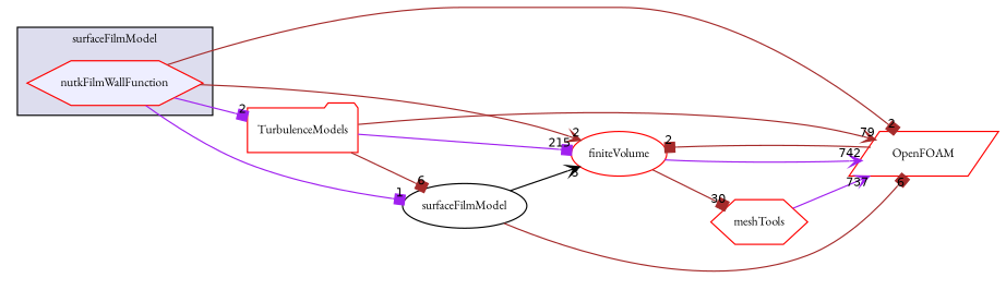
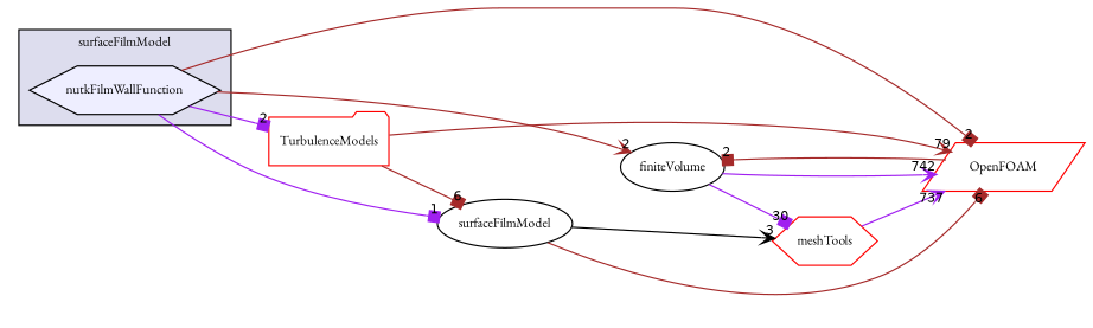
  digraph {
    compound=true
    fontname="EB Garamond"
    rankdir=LR
    node [fontname="EB Garamond" fontsize=10 shape=hexagon color=red]
    edge [arrowhead=box color=brown fontname="EB Garamond" headlabel=2 labeldistance=1.5 labelfontname=Helvetica labelfontsize=10]
-   n1 [fillcolor="#eeeeff" label=nutkFilmWallFunction pencolor=black style=filled]
-   n2 [label=finiteVolume shape=ellipse]
+   n1 [fillcolor="#eeeeff" label=nutkFilmWallFunction pencolor=black style=filled color=""]
+   n2 [color=black label=finiteVolume shape=ellipse]
    n3 [label=TurbulenceModels shape=folder]
    n4 [label=surfaceFilmModel shape=ellipse color=""]
    n5 [label=OpenFOAM shape=parallelogram]
    n6 [label=meshTools]
    subgraph cluster_1 {
      bgcolor="#ddddee"
      fontsize=10
      label=surfaceFilmModel
      pencolor=black
      n1
    }
    n1 -> n2 [arrowhead=vee]
    n1 -> n3 [color=purple]
    n1 -> n4 [color=purple headlabel=1]
    n1 -> n5
    n2 -> n5 [arrowhead=vee color=purple headlabel=742]
-   n2 -> n6 [headlabel=30]
-   n3 -> n2 [color=purple headlabel=215]
+   n2 -> n6 [color=purple headlabel=30]
    n3 -> n4 [headlabel=6]
    n3 -> n5 [arrowhead=vee headlabel=79]
-   n4 -> n2 [arrowhead=vee color=black headlabel=3]
+   n4 -> n6 [arrowhead=vee color=black headlabel=3]
    n4 -> n5 [headlabel=6]
    n5 -> n2
    n6 -> n5 [arrowhead=vee color=purple headlabel=737]
  }
